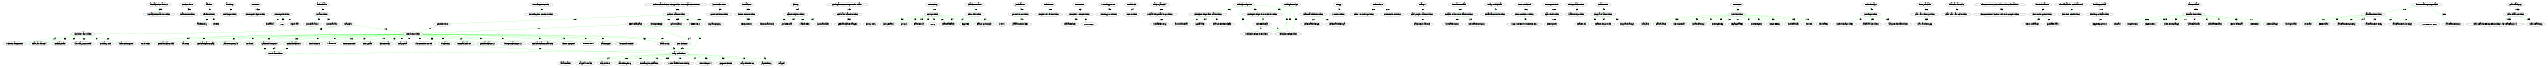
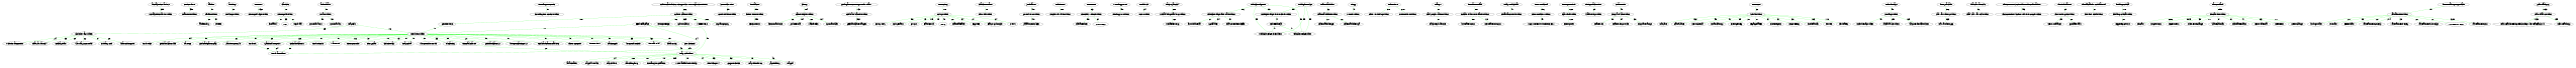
  graph {
    edge [color=green]
    actualjusticewarrior2
    ActualJusticeWarrior_videos
    comicswelove
    "Adam Post_videos"
    albeleo
    Albeleo_videos
    albeleombq
    Albeleo
    antisimp
    AntiSimp_videos
    AsmonTV
    "Asmongold Clips_videos"
+   classichc
    Asmongold_videos
    dmdiablo4
    IGN
    MogulMail
    andreea_avr
    Avram_videos
    cosminavramro
    cosminavram
    BoundingIntoComics
    "Bounding Into Comics _videos"
    XrayGirl_
    "Chrissie Mayr_videos"
    Nerdrotic_videos
    SaturdaySupermodel
    BrittanyVenti
    keanuCthompson
    MelonieMacGoBoom
    ThatStarWarsGirl
    cecilsays9451
    nerdrotic
    NerdroticLive
    QTRBlackGarrett
    MauLerYT
    n37 [label=RKOutpostLive]
    PierryChan
    ChrissieMayr
    DDayCobra
    GeeksandGamers
    rkoutpostshorts8795
    hvbgaming
    geeksandgamers2
    rkoutpostgaming8112
    GeeksandGamersTabletop
    TheOMBReport
    OMBReviews
    shadiversity
    ryankinelrkoutpost1
    ParkHoppin
    rkoutpostlive8385
+   NormalWorld
    Nerdrotic3
    geeksandgamerslife
    hawttoys
    geeksandgamersplay
    pourchoices_
    patriotoutpost248
    NerdWars_videos
    "Xray Girl_videos"
    "32FONickweiser"
    "Comix Division_videos"
    CultureCasinobr3sc7es3CgPur53MxR1zUqa7D3BYoNFrX
    "Culture Casino_videos"
    MidnightsEdge
    CultureCasino
    MrHReviews
    ComixDivision
    mrgrantgregory
    hotmailcom
    ENDYMIONtv_videos
    EndymionYT
    jfwong
    "Game Knights_videos"
    thecommandzone
    JoshLeeKwai
    wachelreeks
    CommandCast
    geeksgamerscom_t8gZVmZhMvba_r1
    "Geeks and Gamers_videos"
    geeksandgamerslangen
    MoreGrizzy
    Grizzy_videos
    GrizzyVODS
    GrizzyBeatss
    grizzytv
    ElasticDroid
    Pezzy
    ThatDeadBlade
    Bigpuffer
    BlargMyShnoople
    SMii7Y
    chaichxostreams
    "Hero Hei_videos"
    jondelarroz
    "Jon Del Arroz_videos"
    jdatalkscomics4650
    melvinzone
    "Knights of Melvin_videos"
    TYRANTH_
    "KNIGHTS WATCH_videos"
    NathanRohner
    TYRANTH22
    Memology101e0
    Memology101_videos
    stotheb135
    MGOW_videos
    samjroyale2334
    "Michael Fitzgerald Troy_videos"
    MichaelFitzTroy
    midnightsedgeme
    "Midnights Edge After Dark_videos"
    "Midnights Edge Live Archives_videos"
    "Midnights Edge Live_videos"
    "Midnights Edge_videos"
    astroskullmedia
    CCKaraoke
    ThatSeventiesRockFan
    AndreEinherjar
    Midnights_Edge
+   MillenniaThinker
    "Millennia Thinker_videos"
    millenniathinkerger
    millenniathinkerspa
    Fringy
    MooLer_videos
    HeelvsBabyface
    kara_creates
    xraygirllive8493
    XrayGirlLive
    MarcTheCyborg
    HumanCyborgRelation
    MVPMaxfieldVonPriestley
    MrPorkchop_14
    gngpourchoices
    xrayvisions5786
    JayneTheory
    xraygirl
    ombreviews
    "Odins Movie Blog_videos"
    "OMB Reviews_videos"
    RealPJW
    "Paul Joseph Watson_videos"
    PaulJosephWatson5
    lotuseatermedia9
    "Podcast of the Lotus Eaters_videos"
    lotuseaters_com1
    LotuseatersDotCom
    HollywoodScholar
    "Renaissance Nerd_videos"
    RenownedZ3r0f
    RenownedZ3r0_videos
    UC81z0QYPnMlzMnHztTOVxxw
    RKOutpostLive9
    "Ryan Kinel_videos"
    RKOutpost9
    LivingAnachronism
    Shadiversity_videos
    SteaneTwins
    SimpSaverSam_videos
    steanetwins
    steanetwinsyoutube
    simpsaversam_yt
    INTERGTA
    SKizzle_videos
    scaryaxe
    CallofShame
    NerosCinema
    DreamcastGuy
    PrestigeisKey
    LegacyKillaHD
    DrDisRespect
    NICKMERCS
    timthetatman
    skizzlex
    skizzleaxe2
    underthemayo
    Smudboy_videos
    underthemayovideos
    Zacharias423videos
    SaltyNerdPodcastvideos
    theorysarcade
    "Star Wars Theory_videos"
    starwarstheory66
    ThatStarWarsGirlc
    "That Star Wars Girl_videos"
    TheCommentsSectionvideossub_confirmation1
    "The Comments Section with Bret Cooper_videos"
    TheLittlePlatoon
    "The Movie Cynic_videos"
    MrBrownAlliance
    cynicafterdark
    TheOfficialUberGeekfeatured
    "The Uber Geek_videos"
    thinking_critical
    "Thinking Critical_videos"
    PoppedByCulture
    IanCrossland
    "Timcast IRL_videos"
    Timcast
    sergedotcom
    HCBrimelow
    LukeWeAreChange
    ShaneCashman
    PhilThatRemains
    TPostMillennial
    KellenPDL
    WeAreChange
    theunusualsuspectspodcast
    Valutainment_videos
    ValuetainmentComedy
    ValuetainmentShortClips
    VALUETAINMENT
    bizdocpodcast
    vtsoscast
    PBDPodcast
    valuetainmentcom
    ValuetainmentMoney
    yellowflashguy
    "YellowFlash 2_videos"
    YellowFlash8rEBXc2Ze5CbcuiHJ7Wkc7KcaGeaCiSrVk
    YellowFlashGuy
    actualjusticewarrior2 -- ActualJusticeWarrior_videos [label=355]
    comicswelove -- "Adam Post_videos" [label=435]
    albeleo -- Albeleo_videos [label=57]
    Albeleo_videos -- albeleombq [label=60]
    Albeleo_videos -- Albeleo [label=57]
    antisimp -- AntiSimp_videos [label=30]
    AsmonTV -- "Asmongold Clips_videos" [label=1422]
+   classichc -- Asmongold_videos [label=78]
    Asmongold_videos -- dmdiablo4 [label=21]
    Asmongold_videos -- IGN [label=33]
    Asmongold_videos -- MogulMail [label=21]
    andreea_avr -- Avram_videos [label=90]
    Avram_videos -- cosminavramro [label=90]
    Avram_videos -- cosminavram [label=90]
    BoundingIntoComics -- "Bounding Into Comics _videos" [label=51]
    XrayGirl_ -- "Chrissie Mayr_videos" [label=25]
    XrayGirl_ -- Nerdrotic_videos [label=76]
    "Chrissie Mayr_videos" -- SaturdaySupermodel [label=22]
    "Chrissie Mayr_videos" -- BrittanyVenti [label=27]
    "Chrissie Mayr_videos" -- keanuCthompson [label=20]
    "Chrissie Mayr_videos" -- MelonieMacGoBoom [label=24]
    "Chrissie Mayr_videos" -- ThatStarWarsGirl [label=33]
    "Chrissie Mayr_videos" -- cecilsays9451 [label=20]
    Nerdrotic_videos -- nerdrotic [label=128]
    Nerdrotic_videos -- NerdroticLive [label=102]
    Nerdrotic_videos -- QTRBlackGarrett [label=89]
    Nerdrotic_videos -- MauLerYT [label=37]
    Nerdrotic_videos -- n37 [label=101]
    Nerdrotic_videos -- PierryChan [label=73]
    Nerdrotic_videos -- ChrissieMayr [label=51]
    Nerdrotic_videos -- DDayCobra [label=51]
    Nerdrotic_videos -- GeeksandGamers [label=51]
    Nerdrotic_videos -- rkoutpostshorts8795 [label=51]
    Nerdrotic_videos -- hvbgaming [label=33]
    Nerdrotic_videos -- geeksandgamers2 [label=27]
    Nerdrotic_videos -- rkoutpostgaming8112 [label=51]
    Nerdrotic_videos -- GeeksandGamersTabletop [label=51]
    Nerdrotic_videos -- TheOMBReport [label=51]
    Nerdrotic_videos -- OMBReviews [label=51]
    Nerdrotic_videos -- shadiversity [label=52]
    Nerdrotic_videos -- ryankinelrkoutpost1 [label=51]
    Nerdrotic_videos -- ParkHoppin [label=51]
    Nerdrotic_videos -- rkoutpostlive8385 [label=51]
+   Nerdrotic_videos -- NormalWorld [label=35]
    Nerdrotic_videos -- Nerdrotic3 [label=54]
    Nerdrotic_videos -- geeksandgamerslife [label=51]
    Nerdrotic_videos -- hawttoys [label=61]
    Nerdrotic_videos -- geeksandgamersplay [label=51]
    Nerdrotic_videos -- pourchoices_ [label=75]
    Nerdrotic_videos -- patriotoutpost248 [label=20]
    nerdrotic -- NerdWars_videos [label=28]
    QTRBlackGarrett -- "Xray Girl_videos" [label=27]
    GeeksandGamers -- NerdWars_videos [label=20]
    shadiversity -- "Xray Girl_videos" [label=43]
    ryankinelrkoutpost1 -- NerdWars_videos [label=24]
    pourchoices_ -- "Xray Girl_videos" [label=241]
    "Xray Girl_videos" -- kara_creates [label=24]
    "Xray Girl_videos" -- xraygirllive8493 [label=188]
    "Xray Girl_videos" -- XrayGirlLive [label=101]
    "Xray Girl_videos" -- MarcTheCyborg [label=18]
    "Xray Girl_videos" -- HumanCyborgRelation [label=209]
    "Xray Girl_videos" -- MVPMaxfieldVonPriestley [label=18]
    "Xray Girl_videos" -- MrPorkchop_14 [label=24]
    "Xray Girl_videos" -- gngpourchoices [label=93]
    "Xray Girl_videos" -- xrayvisions5786 [label=52]
    "Xray Girl_videos" -- JayneTheory [label=18]
    "Xray Girl_videos" -- xraygirl [label=46]
    "32FONickweiser" -- "Comix Division_videos" [label=39]
    CultureCasinobr3sc7es3CgPur53MxR1zUqa7D3BYoNFrX -- "Culture Casino_videos" [label=266]
    "Culture Casino_videos" -- MidnightsEdge [label=161]
    "Culture Casino_videos" -- CultureCasino [label=669]
    "Culture Casino_videos" -- MrHReviews [label=80]
    "Culture Casino_videos" -- ComixDivision [label=108]
    "Culture Casino_videos" -- mrgrantgregory [label=288]
    ComixDivision -- Nerdrotic_videos [label=51]
    hotmailcom -- ENDYMIONtv_videos [label=159]
    ENDYMIONtv_videos -- EndymionYT [label=159]
    jfwong -- "Game Knights_videos" [label=104]
    "Game Knights_videos" -- thecommandzone [label=26]
    "Game Knights_videos" -- JoshLeeKwai [label=104]
    "Game Knights_videos" -- wachelreeks [label=102]
    "Game Knights_videos" -- CommandCast [label=104]
    geeksgamerscom_t8gZVmZhMvba_r1 -- "Geeks and Gamers_videos" [label=142]
    "Geeks and Gamers_videos" -- geeksandgamerslangen [label=392]
    MoreGrizzy -- Grizzy_videos [label=110]
    Grizzy_videos -- GrizzyVODS [label=50]
    Grizzy_videos -- GrizzyBeatss [label=79]
    Grizzy_videos -- grizzytv [label=115]
    Grizzy_videos -- ElasticDroid [label=29]
    Grizzy_videos -- Pezzy [label=40]
    Grizzy_videos -- ThatDeadBlade [label=20]
    Grizzy_videos -- Bigpuffer [label=34]
    Grizzy_videos -- BlargMyShnoople [label=27]
    Grizzy_videos -- SMii7Y [label=24]
    chaichxostreams -- "Hero Hei_videos" [label=18]
    jondelarroz -- "Jon Del Arroz_videos" [label=410]
    "Jon Del Arroz_videos" -- jdatalkscomics4650 [label=410]
    melvinzone -- "Knights of Melvin_videos" [label=108]
    TYRANTH_ -- "KNIGHTS WATCH_videos" [label=63]
    "KNIGHTS WATCH_videos" -- NathanRohner [label=58]
    "KNIGHTS WATCH_videos" -- TYRANTH22 [label=32]
    Memology101e0 -- Memology101_videos [label=457]
    stotheb135 -- MGOW_videos [label=24]
    samjroyale2334 -- "Michael Fitzgerald Troy_videos" [label=208]
    "Michael Fitzgerald Troy_videos" -- MichaelFitzTroy [label=162]
    midnightsedgeme -- "Midnights Edge After Dark_videos" [label=86]
    midnightsedgeme -- "Midnights Edge Live Archives_videos" [label=99]
    midnightsedgeme -- "Midnights Edge Live_videos" [label=99]
    midnightsedgeme -- "Midnights Edge_videos" [label=99]
    "Midnights Edge After Dark_videos" -- astroskullmedia [label=21]
    "Midnights Edge After Dark_videos" -- CCKaraoke [label=34]
    "Midnights Edge After Dark_videos" -- ThatSeventiesRockFan [label=51]
    "Midnights Edge Live Archives_videos" -- AndreEinherjar [label=47]
    AndreEinherjar -- "Midnights Edge Live_videos" [label=47]
    AndreEinherjar -- "Midnights Edge_videos" [label=47]
    Midnights_Edge -- "Midnights Edge Live Archives_videos" [label=99]
    Midnights_Edge -- "Midnights Edge Live_videos" [label=99]
    Midnights_Edge -- "Midnights Edge_videos" [label=99]
+   MillenniaThinker -- "Millennia Thinker_videos" [label=32]
    "Millennia Thinker_videos" -- millenniathinkerger [label=22]
    "Millennia Thinker_videos" -- millenniathinkerspa [label=22]
    Fringy -- MooLer_videos [label=47]
    HeelvsBabyface -- Nerdrotic_videos [label=78]
    HeelvsBabyface -- NerdWars_videos [label=24]
    HeelvsBabyface -- "Xray Girl_videos" [label=48]
    ombreviews -- "Odins Movie Blog_videos" [label=218]
    ombreviews -- "OMB Reviews_videos" [label=218]
    RealPJW -- "Paul Joseph Watson_videos" [label=81]
    "Paul Joseph Watson_videos" -- PaulJosephWatson5 [label=81]
    lotuseatermedia9 -- "Podcast of the Lotus Eaters_videos" [label=887]
    "Podcast of the Lotus Eaters_videos" -- lotuseaters_com1 [label=887]
    "Podcast of the Lotus Eaters_videos" -- LotuseatersDotCom [label=112]
    HollywoodScholar -- "Renaissance Nerd_videos" [label=47]
    RenownedZ3r0f -- RenownedZ3r0_videos [label=196]
    RenownedZ3r0_videos -- UC81z0QYPnMlzMnHztTOVxxw [label=49]
    RKOutpostLive9 -- "Ryan Kinel_videos" [label=1128]
    "Ryan Kinel_videos" -- RKOutpost9 [label=1128]
    LivingAnachronism -- Shadiversity_videos [label=25]
    SteaneTwins -- SimpSaverSam_videos [label=49]
    SimpSaverSam_videos -- steanetwins [label=98]
    SimpSaverSam_videos -- steanetwinsyoutube [label=84]
    SimpSaverSam_videos -- simpsaversam_yt [label=30]
    INTERGTA -- SKizzle_videos [label=32]
    SKizzle_videos -- scaryaxe [label=732]
    SKizzle_videos -- CallofShame [label=45]
    SKizzle_videos -- NerosCinema [label=40]
    SKizzle_videos -- DreamcastGuy [label=29]
    SKizzle_videos -- PrestigeisKey [label=20]
    SKizzle_videos -- LegacyKillaHD [label=21]
    SKizzle_videos -- DrDisRespect [label=37]
    SKizzle_videos -- NICKMERCS [label=31]
    SKizzle_videos -- timthetatman [label=30]
    SKizzle_videos -- skizzlex [label=103]
    SKizzle_videos -- skizzleaxe2 [label=110]
    underthemayo -- Smudboy_videos [label=49]
    Smudboy_videos -- underthemayovideos [label=48]
    Smudboy_videos -- Zacharias423videos [label=129]
    Smudboy_videos -- SaltyNerdPodcastvideos [label=129]
    theorysarcade -- "Star Wars Theory_videos" [label=306]
    "Star Wars Theory_videos" -- starwarstheory66 [label=263]
    ThatStarWarsGirlc -- "That Star Wars Girl_videos" [label=56]
    TheCommentsSectionvideossub_confirmation1 -- "The Comments Section with Bret Cooper_videos" [label=453]
    TheLittlePlatoon -- "The Movie Cynic_videos" [label=29]
    "The Movie Cynic_videos" -- MrBrownAlliance [label=29]
    "The Movie Cynic_videos" -- cynicafterdark [label=20]
    TheOfficialUberGeekfeatured -- "The Uber Geek_videos" [label=27]
    thinking_critical -- "Thinking Critical_videos" [label=178]
    "Thinking Critical_videos" -- PoppedByCulture [label=20]
    IanCrossland -- "Timcast IRL_videos" [label=2159]
    "Timcast IRL_videos" -- Timcast [label=2226]
    "Timcast IRL_videos" -- sergedotcom [label=2079]
    "Timcast IRL_videos" -- HCBrimelow [label=65]
    "Timcast IRL_videos" -- LukeWeAreChange [label=177]
    "Timcast IRL_videos" -- ShaneCashman [label=37]
    "Timcast IRL_videos" -- PhilThatRemains [label=51]
    "Timcast IRL_videos" -- TPostMillennial [label=47]
    "Timcast IRL_videos" -- KellenPDL [label=63]
    "Timcast IRL_videos" -- WeAreChange [label=171]
-   theunusualsuspectspodcast -- Valutainment_videos [label=178]
+   theunusualsuspectspodcast -- Valutainment_videos [label=19]
    Valutainment_videos -- ValuetainmentComedy [label=214]
    Valutainment_videos -- ValuetainmentShortClips [label=22]
    Valutainment_videos -- VALUETAINMENT [label=72]
    Valutainment_videos -- bizdocpodcast [label=211]
    Valutainment_videos -- vtsoscast [label=83]
    Valutainment_videos -- PBDPodcast [label=22]
-   theunusualsuspectspodcast -- valuetainmentcom [label=328]
+   Valutainment_videos -- valuetainmentcom [label=328]
    Valutainment_videos -- ValuetainmentMoney [label=131]
    yellowflashguy -- "YellowFlash 2_videos" [label=1133]
    "YellowFlash 2_videos" -- YellowFlash8rEBXc2Ze5CbcuiHJ7Wkc7KcaGeaCiSrVk [label=1133]
    "YellowFlash 2_videos" -- YellowFlashGuy [label=195]
  }
